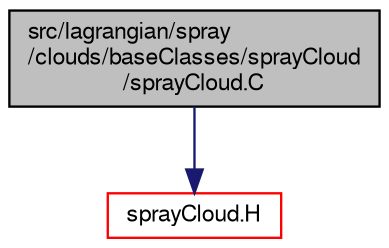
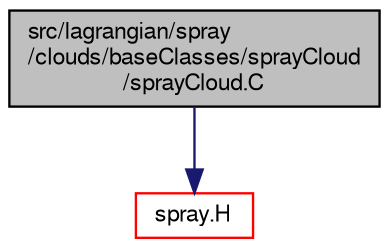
  digraph {
    node [fontname=FreeSans fontsize=10 shape=record]
    n1 [color=black fillcolor=grey75 fontcolor=black height=0.2 label="src/lagrangian/spray\l/clouds/baseClasses/sprayCloud\l/sprayCloud.C" style=filled width=0.4]
-   n2 [color=red height=0.2 label="sprayCloud.H" width=0.4]
+   n2 [color=red height=0.2 label="spray.H" width=0.4]
    n1 -> n2 [color=midnightblue fontname=FreeSans fontsize=10 labelfontname=FreeSans labelfontsize=10 style=solid]
  }
